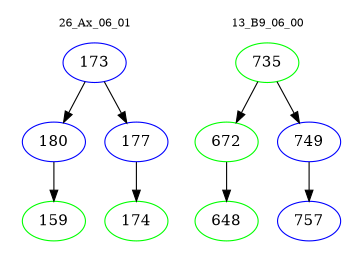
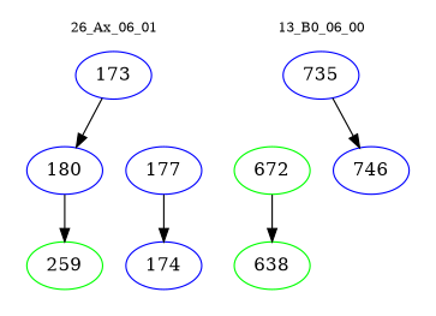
  digraph {
    node [color=blue]
    edge [color=black]
    n1 [label=173]
    n2 [label=180]
    n3 [label=177]
-   n4 [color=green label=159]
-   n5 [color=green label=174]
-   n6 [color=green label=735]
+   n4 [color=green label=259]
+   n5 [label=174]
+   n6 [label=735]
    n7 [color=green label=672]
-   n8 [label=749]
-   n9 [color=green label=648]
-   n10 [label=757]
+   n8 [label=746]
+   n9 [color=green label=638]
    subgraph cluster_1 {
      color=white
      fontsize=10
      label="26_Ax_06_01"
      n1
      n2
      n3
      n4
      n5
    }
    subgraph cluster_2 {
      color=white
      fontsize=10
-     label="13_B9_06_00"
+     label="13_B0_06_00"
      n6
      n7
      n8
      n9
-     n10
    }
    n1 -> n2
-   n1 -> n3
    n2 -> n4
    n3 -> n5
-   n6 -> n7
    n6 -> n8
    n7 -> n9
-   n8 -> n10
  }
